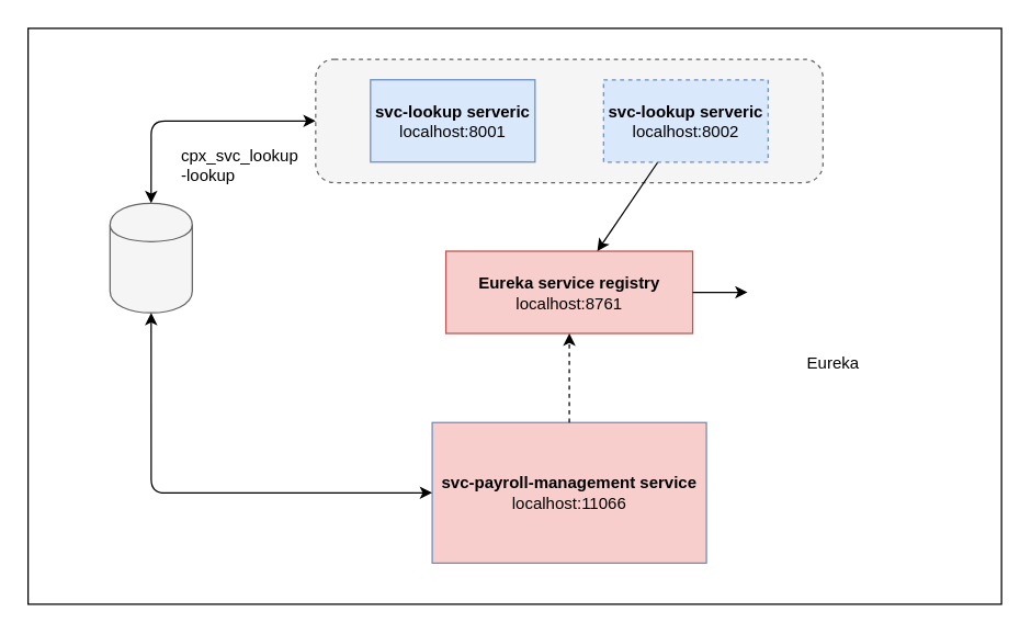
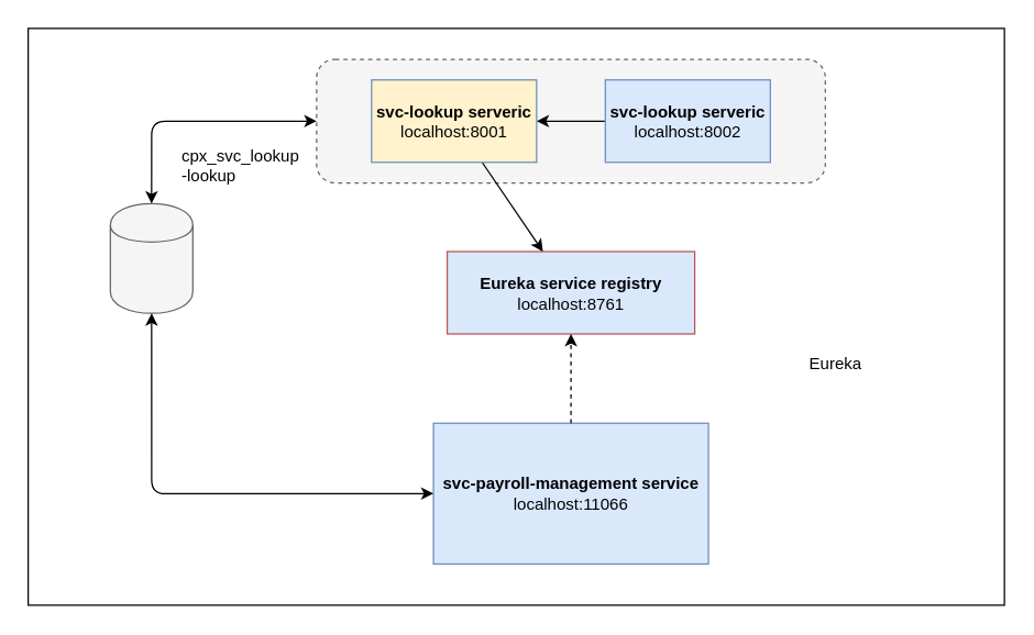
  <mxCell id="0" />
  <mxCell id="1" parent="0" />
  <mxCell id="2" value="" style="rounded=0;whiteSpace=wrap;html=1;" parent="1" vertex="1"><mxGeometry x="20" y="20" width="710" height="420" as="geometry" /></mxCell>
  <mxCell id="3" value="" style="rounded=1;whiteSpace=wrap;html=1;fillColor=#f5f5f5;strokeColor=#666666;fontColor=#333333;dashed=1;" parent="1" vertex="1"><mxGeometry x="229.76" y="42.5" width="370" height="90" as="geometry" /></mxCell>
- <mxCell id="4" value="&lt;b&gt;Eureka service registry&lt;/b&gt;&lt;br&gt;localhost:8761" style="rounded=0;whiteSpace=wrap;html=1;fillColor=#f8cecc;strokeColor=#b85450;" parent="1" vertex="1"><mxGeometry x="324.76" y="182.5" width="180" height="60" as="geometry" /></mxCell>
- <mxCell id="5" value="&lt;b&gt;svc-payroll-management service&lt;/b&gt;&lt;br&gt;localhost:11066" style="rounded=0;whiteSpace=wrap;html=1;fillColor=#f8cecc;strokeColor=#6c8ebf;" parent="1" vertex="1"><mxGeometry x="314.76" y="307.5" width="200" height="102.5" as="geometry" /></mxCell>
- <mxCell id="7" value="" style="endArrow=classic;html=1;" parent="1" source="13" target="4" edge="1"><mxGeometry width="50" height="50" relative="1" as="geometry"><mxPoint x="579.76" y="197.5" as="sourcePoint" /><mxPoint x="629.76" y="147.5" as="targetPoint" /></mxGeometry></mxCell>
+ <mxCell id="4" value="&lt;b&gt;Eureka service registry&lt;/b&gt;&lt;br&gt;localhost:8761" style="rounded=0;whiteSpace=wrap;html=1;fillColor=#dae8fc;strokeColor=#b85450;" parent="1" vertex="1"><mxGeometry x="324.76" y="182.5" width="180" height="60" as="geometry" /></mxCell>
+ <mxCell id="5" value="&lt;b&gt;svc-payroll-management service&lt;/b&gt;&lt;br&gt;localhost:11066" style="rounded=0;whiteSpace=wrap;html=1;fillColor=#dae8fc;strokeColor=#6c8ebf;" parent="1" vertex="1"><mxGeometry x="314.76" y="307.5" width="200" height="102.5" as="geometry" /></mxCell>
+ <mxCell id="6" value="" style="endArrow=classic;html=1;" parent="1" source="12" target="4" edge="1"><mxGeometry width="50" height="50" relative="1" as="geometry"><mxPoint x="429.76" y="317.5" as="sourcePoint" /><mxPoint x="479.76" y="267.5" as="targetPoint" /></mxGeometry></mxCell>
+ <mxCell id="7" value="" style="endArrow=classic;html=1;" parent="1" source="13" target="12" edge="1"><mxGeometry width="50" height="50" relative="1" as="geometry"><mxPoint x="579.76" y="197.5" as="sourcePoint" /><mxPoint x="629.76" y="147.5" as="targetPoint" /></mxGeometry></mxCell>
  <mxCell id="8" value="" style="endArrow=classic;html=1;dashed=1;" parent="1" source="5" target="4" edge="1"><mxGeometry width="50" height="50" relative="1" as="geometry"><mxPoint x="379.76" y="457.5" as="sourcePoint" /><mxPoint x="429.76" y="407.5" as="targetPoint" /></mxGeometry></mxCell>
  <mxCell id="9" value="" style="shape=cylinder;whiteSpace=wrap;html=1;boundedLbl=1;backgroundOutline=1;fillColor=#f5f5f5;strokeColor=#666666;fontColor=#333333;" parent="1" vertex="1"><mxGeometry x="79.76" y="147.5" width="60" height="80" as="geometry" /></mxCell>
  <mxCell id="10" style="edgeStyle=orthogonalEdgeStyle;rounded=1;orthogonalLoop=1;jettySize=auto;html=1;exitX=0;exitY=0.5;exitDx=0;exitDy=0;entryX=0.5;entryY=1;entryDx=0;entryDy=0;startArrow=classic;startFill=1;endArrow=classic;endFill=1;" parent="1" source="5" target="9" edge="1"><mxGeometry relative="1" as="geometry" /></mxCell>
  <mxCell id="11" value="" style="endArrow=classic;html=1;edgeStyle=orthogonalEdgeStyle;exitX=0.5;exitY=0;exitDx=0;exitDy=0;entryX=0;entryY=0.5;entryDx=0;entryDy=0;endFill=1;startArrow=classic;startFill=1;" parent="1" source="9" target="3" edge="1"><mxGeometry width="50" height="50" relative="1" as="geometry"><mxPoint x="429.76" y="317.5" as="sourcePoint" /><mxPoint x="479.76" y="267.5" as="targetPoint" /></mxGeometry></mxCell>
- <mxCell id="12" value="&lt;b&gt;svc-lookup serveric&lt;/b&gt;&lt;br&gt;localhost:8001" style="rounded=0;whiteSpace=wrap;html=1;fillColor=#dae8fc;strokeColor=#6c8ebf;" parent="1" vertex="1"><mxGeometry x="269.76" y="57.5" width="120" height="60" as="geometry" /></mxCell>
- <mxCell id="13" value="&lt;b&gt;svc-lookup serveric&lt;/b&gt;&lt;br&gt;localhost:8002" style="rounded=0;whiteSpace=wrap;html=1;fillColor=#dae8fc;strokeColor=#6c8ebf;dashed=1;" parent="1" vertex="1"><mxGeometry x="439.76" y="57.5" width="120" height="60" as="geometry" /></mxCell>
+ <mxCell id="12" value="&lt;b&gt;svc-lookup serveric&lt;/b&gt;&lt;br&gt;localhost:8001" style="rounded=0;whiteSpace=wrap;html=1;fillColor=#fff2cc;strokeColor=#6c8ebf;" parent="1" vertex="1"><mxGeometry x="269.76" y="57.5" width="120" height="60" as="geometry" /></mxCell>
+ <mxCell id="13" value="&lt;b&gt;svc-lookup serveric&lt;/b&gt;&lt;br&gt;localhost:8002" style="rounded=0;whiteSpace=wrap;html=1;fillColor=#dae8fc;strokeColor=#6c8ebf;" parent="1" vertex="1"><mxGeometry x="439.76" y="57.5" width="120" height="60" as="geometry" /></mxCell>
  <mxCell id="14" value="Eureka" style="shape=image;imageAspect=0;aspect=fixed;verticalLabelPosition=bottom;verticalAlign=top;image=https://i.stack.imgur.com/Sa2cD.png;" parent="1" vertex="1"><mxGeometry x="544.76" y="174.375" width="125.48" height="76.25" as="geometry" /></mxCell>
- <mxCell id="15" value="" style="endArrow=classic;html=1;" parent="1" source="4" target="14" edge="1"><mxGeometry width="50" height="50" relative="1" as="geometry"><mxPoint x="464.76" y="250" as="sourcePoint" /><mxPoint x="514.76" y="200" as="targetPoint" /></mxGeometry></mxCell>
  <mxCell id="16" value="cpx_svc_lookup&lt;br&gt;-lookup" style="text;html=1;resizable=0;autosize=1;align=left;verticalAlign=middle;points=[];fillColor=none;strokeColor=none;rounded=0;dashed=1;" parent="1" vertex="1"><mxGeometry x="129.76" y="105" width="100" height="30" as="geometry" /></mxCell>
